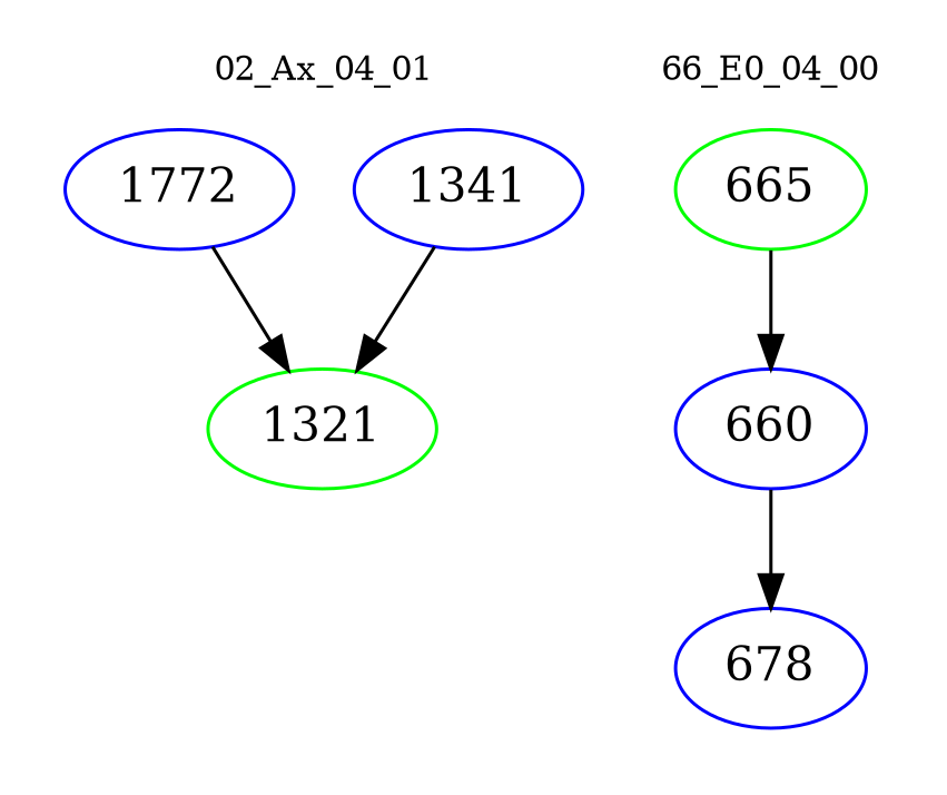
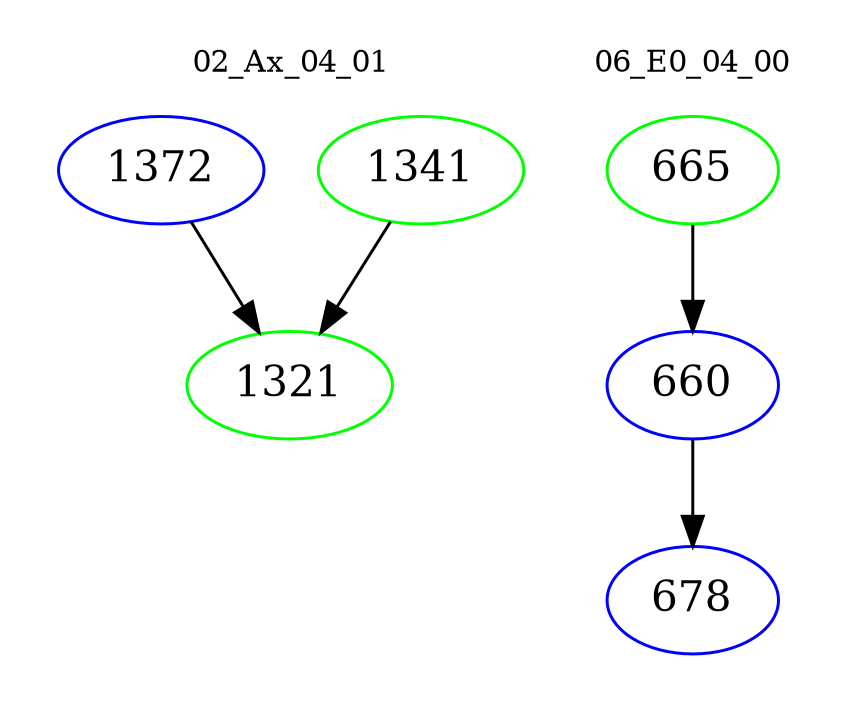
  digraph {
    node [color=green]
    edge [color=black]
-   n1 [color=blue label=1341]
+   n1 [label=1341]
    n2 [label=1321]
-   n3 [color=blue label=1772]
+   n3 [color=blue label=1372]
    n4 [label=665]
    n5 [color=blue label=660]
    n6 [color=blue label=678]
    subgraph cluster_1 {
      color=white
      fontsize=10
      label="02_Ax_04_01"
      n1
      n2
      n3
    }
    subgraph cluster_2 {
      color=white
      fontsize=10
-     label="66_E0_04_00"
+     label="06_E0_04_00"
      n4
      n5
      n6
    }
    n1 -> n2
    n3 -> n2
    n4 -> n5
    n5 -> n6
  }
